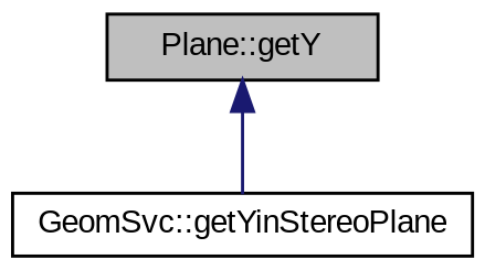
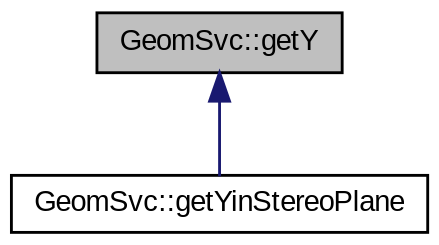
  digraph {
    rankdir=TB
    fontname="Liberation Sans"
    node [color=black fontname="Liberation Sans" fontsize=10 shape=record]
-   n1 [fillcolor=grey75 fontcolor=black height=0.2 label="Plane::getY" style=filled width=0.4]
+   n1 [fillcolor=grey75 fontcolor=black height=0.2 label="GeomSvc::getY" style=filled width=0.4]
    n2 [height=0.2 label="GeomSvc::getYinStereoPlane" width=0.4]
    n1 -> n2 [color=midnightblue dir=back fontname="Liberation Sans" fontsize=10 labelfontname=FreeSans labelfontsize=10 style=solid]
  }
